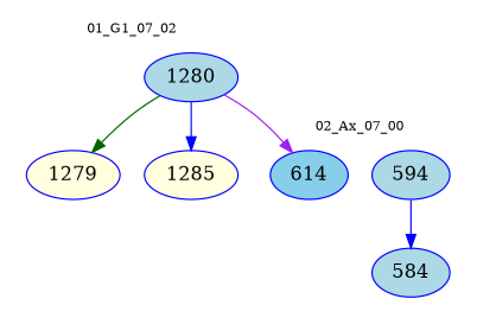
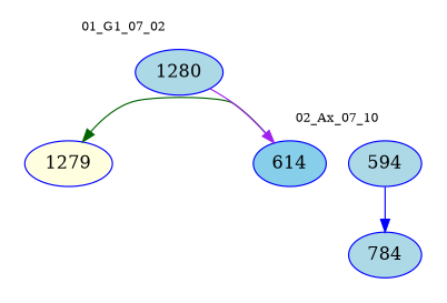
  digraph {
    node [color=blue fillcolor=lightblue style=filled]
    edge [color=blue]
    n1 [label=594]
-   n2 [label=584]
+   n2 [label=784]
    n3 [fillcolor=skyblue label=614]
    n4 [label=1280]
    n5 [fillcolor=lightyellow label=1279]
-   n6 [fillcolor=lightyellow label=1285]
    subgraph cluster_1 {
      color=white
      fontsize=10
-     label="02_Ax_07_00"
+     label="02_Ax_07_10"
      n1
      n2
      n3
    }
    subgraph cluster_2 {
      color=white
      fontsize=10
      label="01_G1_07_02"
      n4
      n5
-     n6
    }
    n1 -> n2
    n4 -> n3 [color=purple]
-   n4 -> n5 [color=darkgreen]
-   n4 -> n6
+   n3 -> n5 [color=darkgreen]
  }
